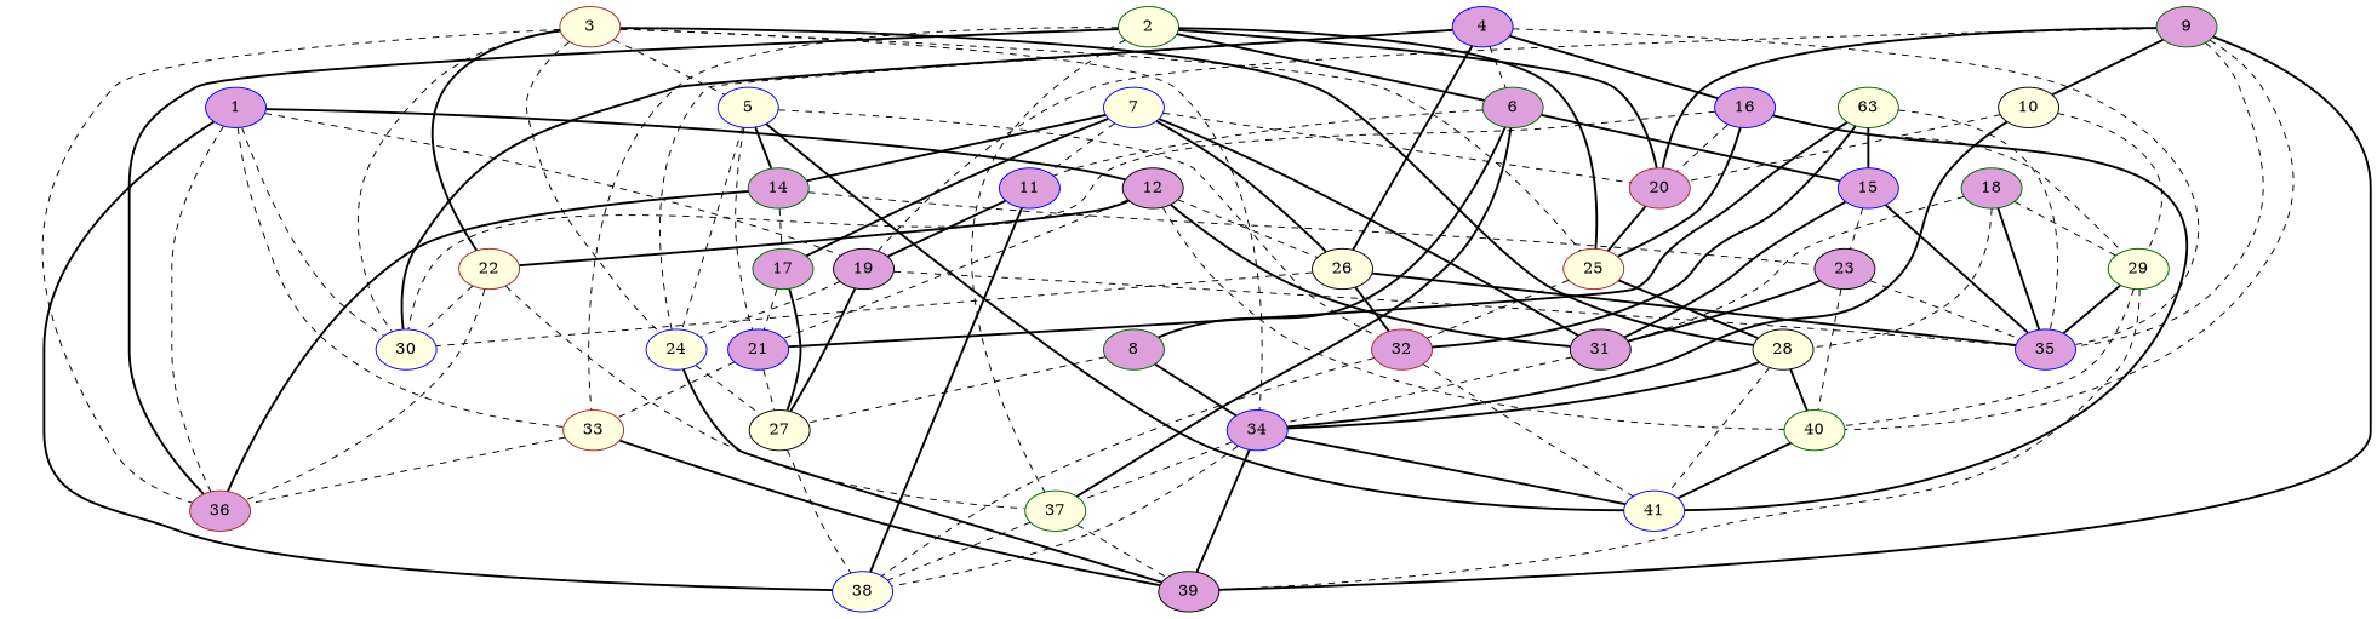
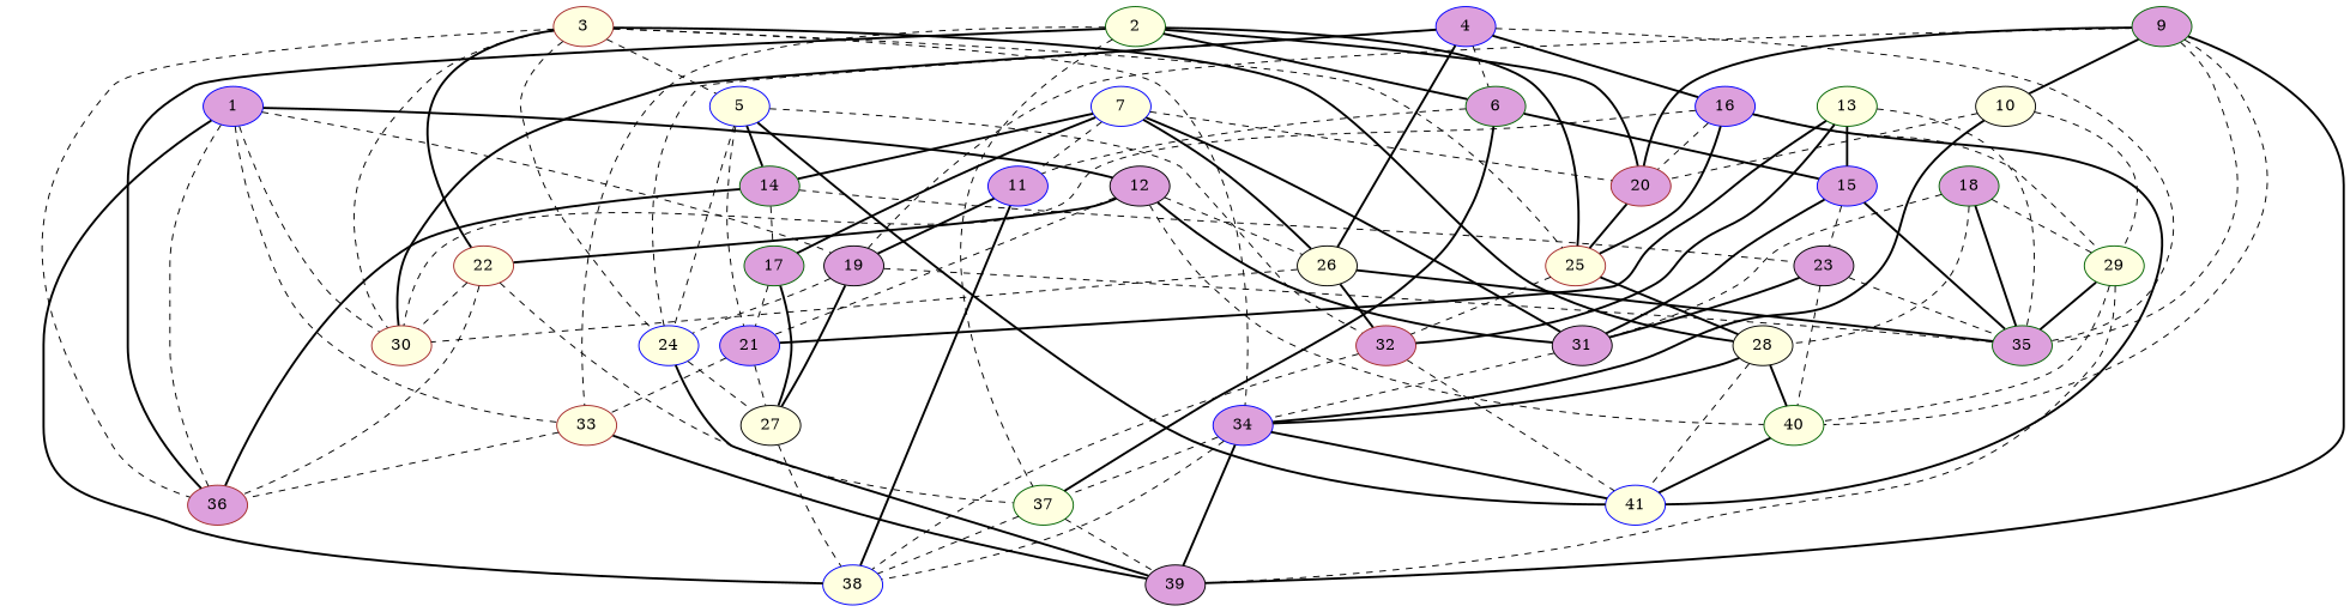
  graph {
    node [color=blue fillcolor=plum style=filled]
    edge [style=dashed weight=1.0]
    12 [color=black]
    1
    19 [color=black]
-   30 [fillcolor=lightyellow]
+   30 [color=brown fillcolor=lightyellow]
    33 [color=brown fillcolor=lightyellow]
    36 [color=brown]
    38 [fillcolor=lightyellow]
    22 [color=brown fillcolor=lightyellow]
    26 [color=black fillcolor=lightyellow]
    21
    31 [color=black]
    40 [color=darkgreen fillcolor=lightyellow]
    24 [fillcolor=lightyellow]
-   35
+   35 [color=darkgreen]
    27 [color=black fillcolor=lightyellow]
    39 [color=black]
    2 [color=darkgreen fillcolor=lightyellow]
    6 [color=darkgreen]
    20 [color=brown]
    25 [color=brown fillcolor=lightyellow]
    37 [color=darkgreen fillcolor=lightyellow]
-   8 [color=darkgreen]
    11
    15
    28 [color=black fillcolor=lightyellow]
    32 [color=brown]
    3 [color=brown fillcolor=lightyellow]
    5 [fillcolor=lightyellow]
    34
    14 [color=darkgreen]
    41 [fillcolor=lightyellow]
    4
    16
    29 [color=darkgreen fillcolor=lightyellow]
    17 [color=darkgreen]
    23 [color=black]
    7 [fillcolor=lightyellow]
    9 [color=darkgreen]
    10 [color=black fillcolor=lightyellow]
-   13 [color=darkgreen fillcolor=lightyellow label=63]
+   13 [color=darkgreen fillcolor=lightyellow]
    18 [color=darkgreen]
    12 -- 22 [style=bold]
    12 -- 26
    12 -- 21
    12 -- 31 [style=bold]
    12 -- 40
    1 -- 12 [style=bold]
    1 -- 19
    1 -- 30
    1 -- 33
    1 -- 36
    1 -- 38 [style=bold]
    19 -- 24
    19 -- 35
    19 -- 27 [style=bold]
    33 -- 36
    33 -- 39 [style=bold]
    22 -- 30
    22 -- 36
    22 -- 37
    26 -- 30
    26 -- 35 [style=bold]
    26 -- 32 [style=bold]
    21 -- 33
    21 -- 27
    31 -- 34
    40 -- 41 [style=bold]
    24 -- 27
    24 -- 39 [style=bold]
    27 -- 38
    2 -- 33
    2 -- 36 [style=bold]
    2 -- 6 [style=bold]
    2 -- 20 [style=bold]
    2 -- 25 [style=bold]
    2 -- 37
    6 -- 37 [style=bold]
-   6 -- 8 [style=bold]
    6 -- 11
    6 -- 15 [style=bold]
    20 -- 25 [style=bold]
    25 -- 28 [style=bold]
    25 -- 32
    37 -- 38
    37 -- 39
-   8 -- 27
-   8 -- 34 [style=bold weight=2.0]
    11 -- 19 [style=bold]
    11 -- 38 [style=bold]
    15 -- 31 [style=bold]
    15 -- 35 [style=bold]
    15 -- 23
    28 -- 40 [style=bold]
    28 -- 34 [style=bold]
    28 -- 41
    32 -- 38
    32 -- 41
    3 -- 30
    3 -- 36
    3 -- 22 [style=bold]
    3 -- 24
    3 -- 25
    3 -- 28 [style=bold]
    3 -- 5
    3 -- 34
    5 -- 21
    5 -- 24
    5 -- 32
    5 -- 14 [style=bold]
    5 -- 41 [style=bold]
    34 -- 38
    34 -- 39 [style=bold]
    34 -- 37
    34 -- 41 [style=bold]
    14 -- 36 [style=bold]
    14 -- 17
    14 -- 23 [weight=2.0]
    4 -- 30 [style=bold]
    4 -- 26 [style=bold]
    4 -- 24
    4 -- 35
    4 -- 6
    4 -- 16 [style=bold]
    16 -- 30
    16 -- 20
    16 -- 25 [style=bold]
    16 -- 41 [style=bold]
    16 -- 29
    29 -- 40
    29 -- 35 [style=bold]
    29 -- 39
    17 -- 21
    17 -- 27 [style=bold]
    23 -- 31 [style=bold]
    23 -- 40
    23 -- 35
    7 -- 26 [style=bold]
    7 -- 31 [style=bold]
    7 -- 20
    7 -- 11
    7 -- 14 [style=bold]
    7 -- 17 [style=bold]
    9 -- 19
    9 -- 40
    9 -- 35
    9 -- 39 [style=bold]
    9 -- 20 [style=bold]
    9 -- 10 [style=bold]
    10 -- 20
    10 -- 34 [style=bold]
    10 -- 29
    13 -- 21 [style=bold]
    13 -- 35 [weight=2.0]
    13 -- 15 [style=bold weight=2.0]
    13 -- 32 [style=bold]
    18 -- 31
    18 -- 35 [style=bold]
    18 -- 28
    18 -- 29
  }
